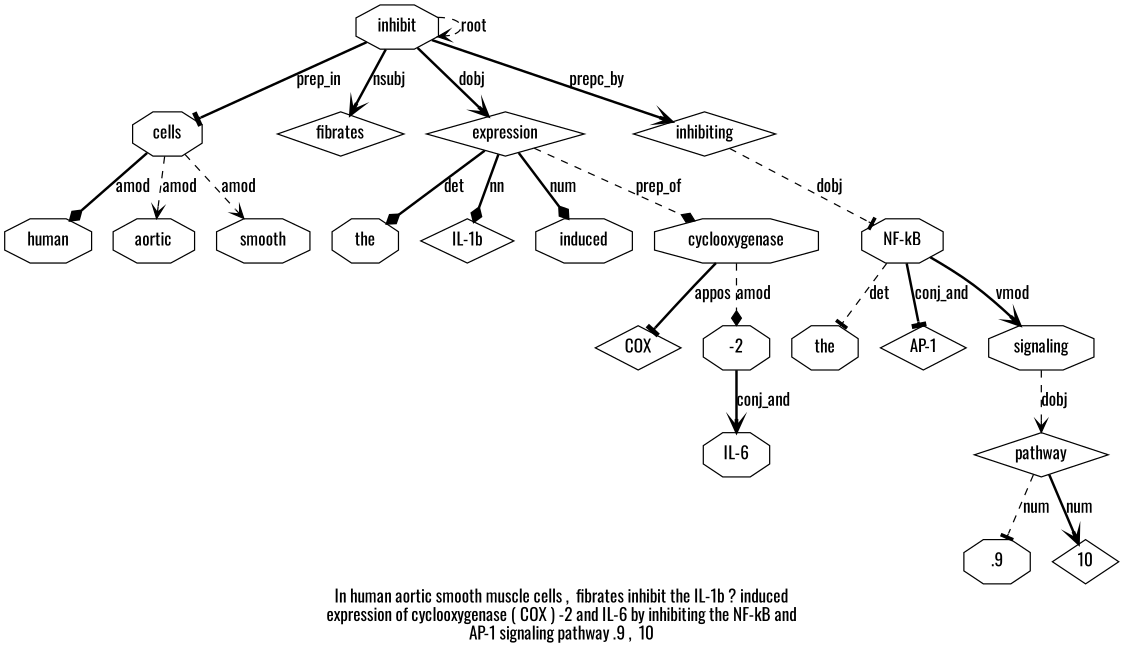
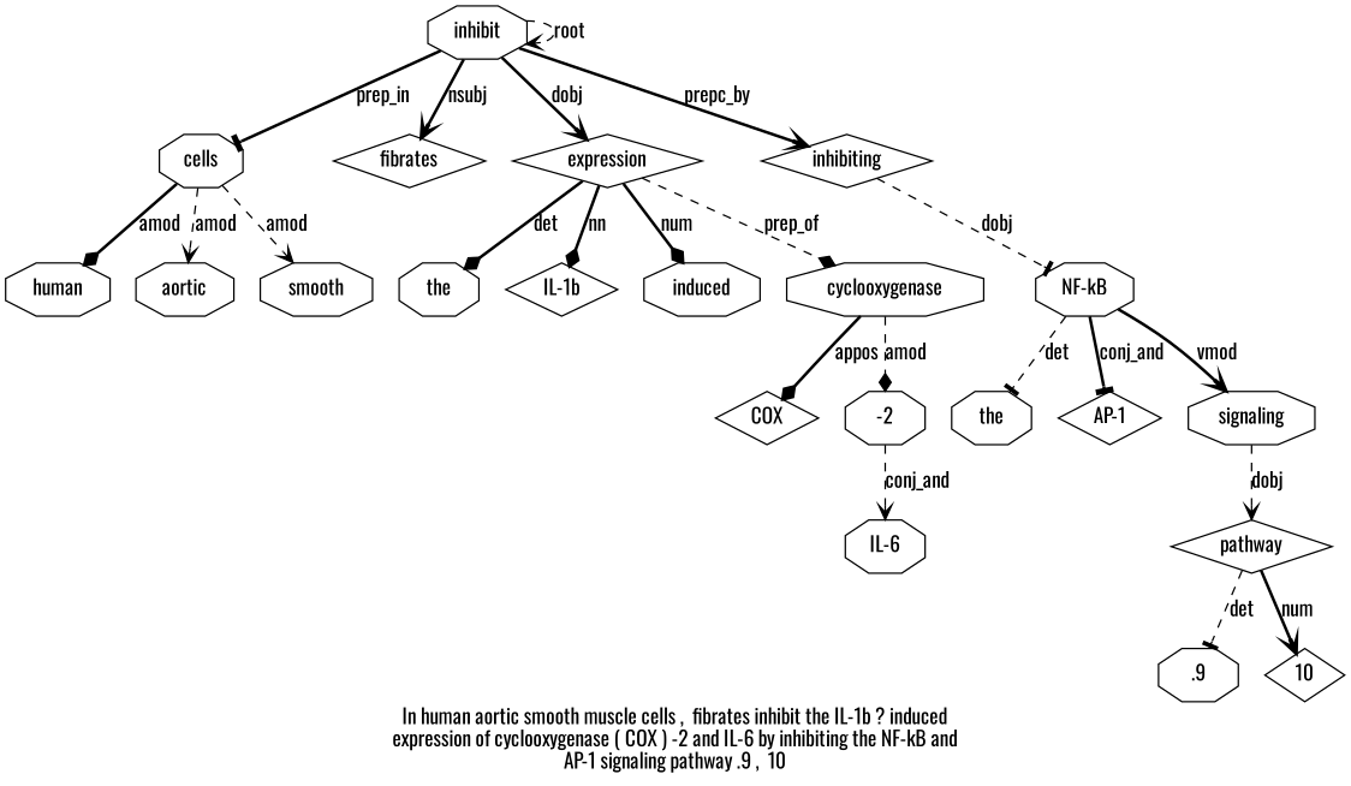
  digraph {
    fontname=Oswald
    label="In human aortic smooth muscle cells ,  fibrates inhibit the IL-1b ? induced\nexpression of cyclooxygenase ( COX ) -2 and IL-6 by inhibiting the NF-kB and\nAP-1 signaling pathway .9 ,  10"
    node [fillcolor=white fontname=Oswald shape=octagon style=filled]
    edge [arrowhead=vee fontname=Oswald style=bold]
    n1 [label=cells]
    n2 [label=human]
    n3 [label=aortic]
    n4 [label=smooth]
    n5 [label=inhibit]
    n6 [label=fibrates shape=diamond]
    n7 [label=expression shape=diamond]
    n8 [label=inhibiting shape=diamond]
    n9 [label=the]
    n10 [label="IL-1b" shape=diamond]
    n11 [label=induced]
    n12 [label=cyclooxygenase]
    n13 [label="NF-kB"]
    n14 [label=COX shape=diamond]
    n15 [label=-2]
    n16 [label="IL-6"]
    n17 [label=the]
    n18 [label="AP-1" shape=diamond]
    n19 [label=signaling]
    n20 [label=pathway shape=diamond]
    n21 [label=.9]
    n22 [label=10 shape=diamond]
    n1 -> n2 [arrowhead=diamond label=amod]
    n1 -> n3 [label=amod style=dashed]
    n1 -> n4 [label=amod style=dashed]
    n5 -> n1 [arrowhead=tee label=prep_in]
    n5 -> n5 [label=root style=dashed]
    n5 -> n6 [label=nsubj]
    n5 -> n7 [label=dobj]
    n5 -> n8 [label=prepc_by]
    n7 -> n9 [arrowhead=diamond label=det]
    n7 -> n10 [arrowhead=diamond label=nn]
    n7 -> n11 [arrowhead=diamond label=num]
    n7 -> n12 [arrowhead=diamond label=prep_of style=dashed]
    n8 -> n13 [arrowhead=tee label=dobj style=dashed]
-   n12 -> n14 [arrowhead=tee label=appos]
+   n12 -> n14 [arrowhead=diamond label=appos]
    n12 -> n15 [arrowhead=diamond label=amod style=dashed]
    n13 -> n17 [arrowhead=tee label=det style=dashed]
    n13 -> n18 [arrowhead=tee label=conj_and]
    n13 -> n19 [label=vmod]
-   n15 -> n16 [label=conj_and]
+   n15 -> n16 [label=conj_and style=dashed]
    n19 -> n20 [label=dobj style=dashed]
-   n20 -> n21 [arrowhead=tee label=num style=dashed]
+   n20 -> n21 [arrowhead=tee label=det style=dashed]
    n20 -> n22 [label=num]
  }
